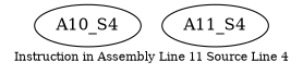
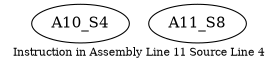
  digraph {
    fontsize=10
    label="Instruction in Assembly Line 11 Source Line 4"
    A10_S4
-   A11_S4
+   A11_S4 [label=A11_S8]
  }
